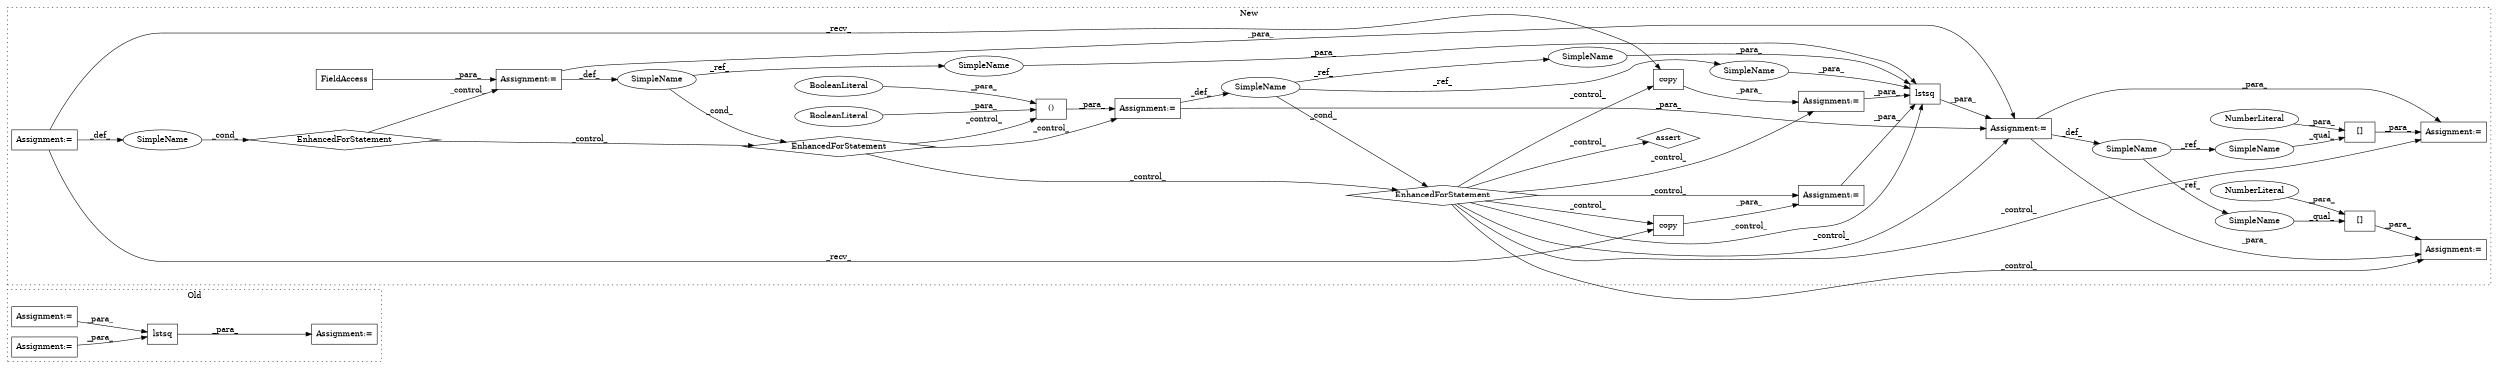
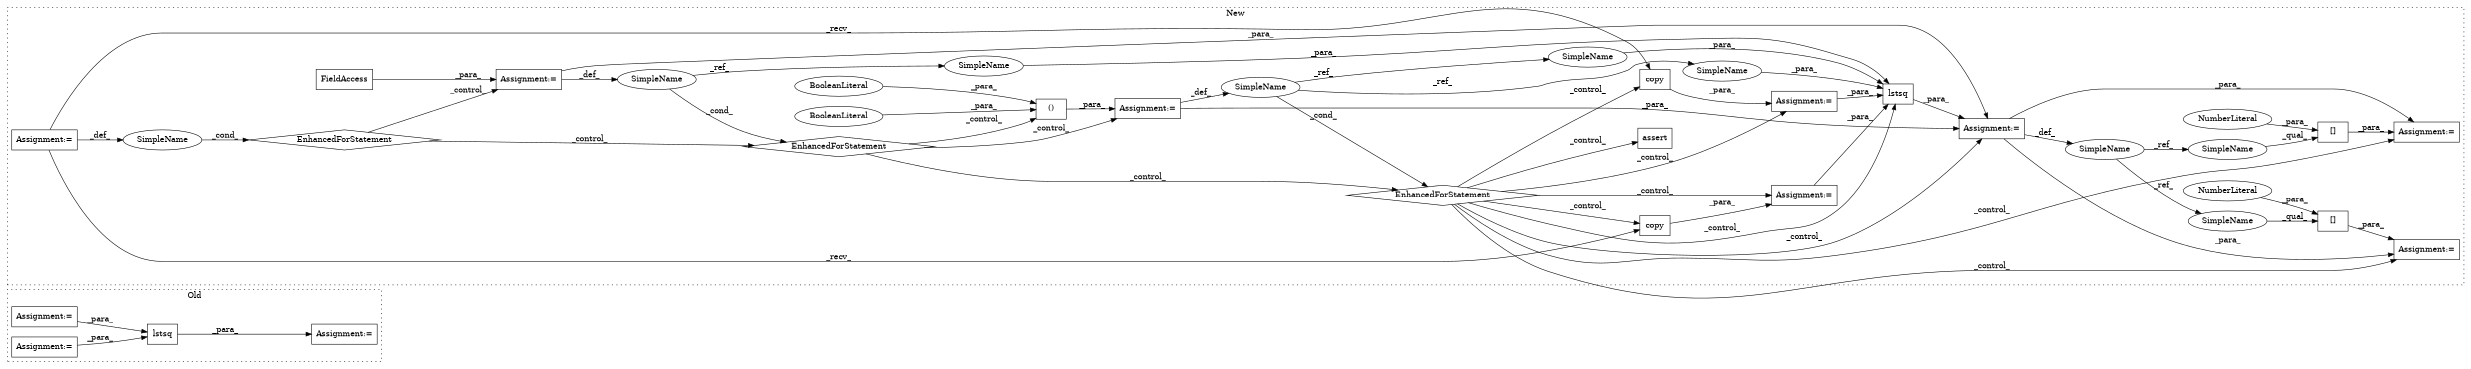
  digraph {
    rankdir=LR
    node [a=7 l=1 s=28179 shape=box]
    n1 [a=32 l="6,1" label=lstsq s="26891,26900"]
    n2 [l=2 label="Assignment:=" s=26889]
    n3 [label="Assignment:=" s=26816]
    n4 [label="Assignment:=" s=26778]
    n5 [a=32 l=6 label=copy s=28244]
    n6 [a=106 l=22 label="()"]
    n7 [a=70 l="61,3" label=EnhancedForStatement s="28093,28201" shape=diamond]
    n8 [a=9 l=4 label=BooleanLiteral shape=ellipse]
    n9 [a=70 l="57,2" label=EnhancedForStatement s="27977,28081" shape=diamond]
    n10 [a=9 l=5 label=BooleanLiteral s=28196 shape=ellipse]
    n11 [a=70 l="53,2" label=EnhancedForStatement s="27693,27769" shape=diamond]
    n12 [a=32 l="6,1" label=lstsq s="28266,28311"]
-   n13 [a=32 l="16,1" label=assert s="28607,28775" shape=diamond]
+   n13 [a=32 l="16,1" label=assert s="28607,28775"]
    n14 [a=32 l=6 label=copy s=28221]
    n15 [a=2 l="4,1" label="[]" s="28326,28331"]
    n16 [a=34 label=NumberLiteral s=28330 shape=ellipse]
    n17 [a=42 l=9 label=SimpleName s=28158 shape=ellipse]
    n18 [a=42 l=13 label=SimpleName s=28041 shape=ellipse]
    n19 [a=42 l=5 label=SimpleName s=27750 shape=ellipse]
    n20 [label="Assignment:=" s=28265]
    n21 [l="57,2" label="Assignment:=" s="27977,28081"]
    n22 [a=22 l=24 label=FieldAccess s=28057]
    n23 [l="61,3" label="Assignment:=" s="28093,28201"]
    n24 [l="53,2" label="Assignment:=" s="27693,27769"]
    n25 [label="Assignment:=" s=28218]
    n26 [label="Assignment:=" s=28241]
    n27 [label="Assignment:=" s=28325]
    n28 [a=2 l="4,1" label="[]" s="28374,28379"]
    n29 [a=34 label=NumberLiteral s=28378 shape=ellipse]
    n30 [a=42 l=3 label=SimpleName s=28262 shape=ellipse]
    n31 [label="Assignment:=" s=28373]
    n32 [a=42 l=13 label=SimpleName s=28278 shape=ellipse]
    n33 [a=42 l=9 label=SimpleName s=28302 shape=ellipse]
    n34 [a=42 l=9 label=SimpleName s=28292 shape=ellipse]
    n35 [a=42 l=3 label=SimpleName s=28326 shape=ellipse]
    n36 [a=42 l=3 label=SimpleName s=28374 shape=ellipse]
    subgraph cluster_1 {
      label=Old
      style=dotted
      n1
      n2
      n3
      n4
    }
    subgraph cluster_2 {
      label=New
      style=dotted
      n5
      n6
      n7
      n8
      n9
      n10
      n11
      n12
      n13
      n14
      n15
      n16
      n17
      n18
      n19
      n20
      n21
      n22
      n23
      n24
      n25
      n26
      n27
      n28
      n29
      n30
      n31
      n32
      n33
      n34
      n35
      n36
    }
    n1 -> n2 [label=_para_]
    n3 -> n1 [label=_para_]
    n4 -> n1 [label=_para_]
    n5 -> n26 [label=_para_]
    n6 -> n23 [label=_para_]
    n7 -> n5 [label=_control_]
    n7 -> n12 [label=_control_]
    n7 -> n13 [label=_control_]
    n7 -> n14 [label=_control_]
    n7 -> n20 [label=_control_]
    n7 -> n25 [label=_control_]
    n7 -> n26 [label=_control_]
    n7 -> n27 [label=_control_]
    n7 -> n31 [label=_control_]
    n8 -> n6 [label=_para_]
    n9 -> n6 [label=_control_]
    n9 -> n7 [label=_control_]
    n9 -> n23 [label=_control_]
    n10 -> n6 [label=_para_]
    n11 -> n9 [label=_control_]
    n11 -> n21 [label=_control_]
    n12 -> n20 [label=_para_]
    n14 -> n25 [label=_para_]
    n15 -> n27 [label=_para_]
    n16 -> n15 [label=_para_]
    n17 -> n7 [label=_cond_]
    n17 -> n33 [label=_ref_]
    n17 -> n34 [label=_ref_]
    n18 -> n9 [label=_cond_]
    n18 -> n32 [label=_ref_]
    n19 -> n11 [label=_cond_]
    n20 -> n27 [label=_para_]
    n20 -> n30 [label=_def_]
    n20 -> n31 [label=_para_]
    n21 -> n18 [label=_def_]
    n21 -> n20 [label=_para_]
    n22 -> n21 [label=_para_]
    n23 -> n17 [label=_def_]
    n23 -> n20 [label=_para_]
    n24 -> n5 [label=_recv_]
    n24 -> n14 [label=_recv_]
    n24 -> n19 [label=_def_]
    n25 -> n12 [label=_para_]
    n26 -> n12 [label=_para_]
    n28 -> n31 [label=_para_]
    n29 -> n28 [label=_para_]
    n30 -> n35 [label=_ref_]
    n30 -> n36 [label=_ref_]
    n32 -> n12 [label=_para_]
    n33 -> n12 [label=_para_]
    n34 -> n12 [label=_para_]
    n35 -> n15 [label=_qual_]
    n36 -> n28 [label=_qual_]
  }
